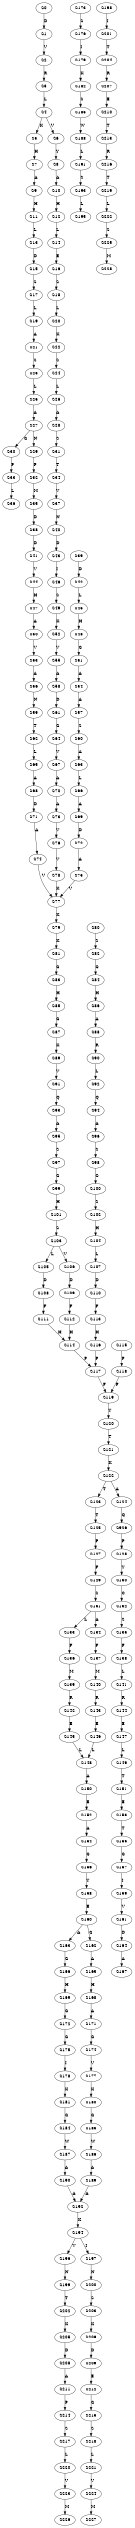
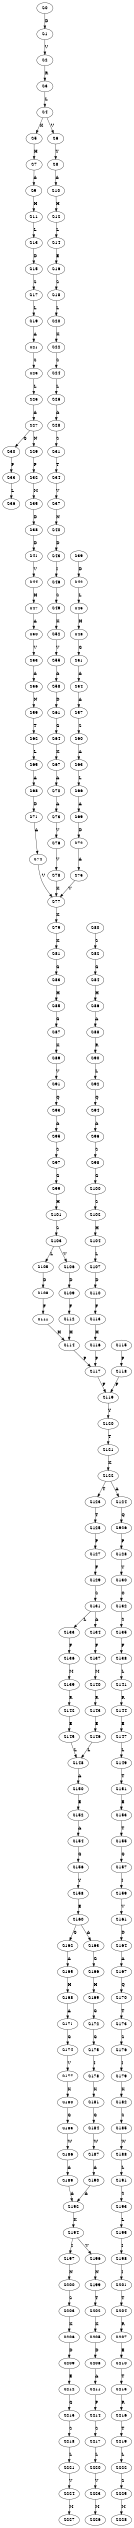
  strict digraph {
    S0
    S1
    S2
    S3
    S4
    S5
    S6
    S7
    S8
    S9
    S10
    S11
    S12
    S13
    S14
    S15
    S16
    S17
    S18
    S19
    S20
    S21
    S22
    S23
    S24
    S25
    S26
    S27
    S28
    S29
    S30
    S31
    S32
    S33
    S34
    S35
    S36
    S37
    S38
    S40
    S41
    S39
    S42
    S43
    S44
    S45
    S46
    S47
    S48
    S49
    S50
    S51
    S52
    S53
    S54
    S55
    S56
    S57
    S58
    S59
    S60
    S61
    S62
    S63
    S64
    S65
    S66
    S67
    S68
    S69
    S70
    S71
    S72
    S73
    S74
    S75
    S76
    S77
    S78
    S79
    S81
    S80
    S82
    S83
    S84
    S85
    S86
    S87
    S88
    S89
    S90
    S91
    S92
    S93
    S94
    S95
    S96
    S97
    S98
    S99
    S100
    S101
    S102
    S103
    S104
    S105
    S106
    S107
    S108
    S109
    S110
    S111
    S112
    S113
    S114
    S116
    S117
    S115
    S118
    S119
    S120
    S121
    S122
    S123
    S124
    S125
    n127 [label=S926]
    S127
    S128
    S129
    S130
    S131
    S132
    S133
    S134
    S135
    S136
    S137
    S138
    S139
    S140
    S141
    S142
    S143
    S144
    S145
    S146
    S147
    S148
    S149
    S150
    S151
    S152
    S153
    S154
    S155
    S156
    S157
    S158
    S159
    S160
    S161
    S162
    S163
    S164
    S165
    S166
    S167
    S168
    S169
+   S170
    S171
    S172
    S173
    S174
    S175
    S176
    S177
    S178
    S179
    S180
    S181
    S182
    S183
    S184
    S185
    S186
    S187
    S188
    S189
    S190
    S191
    S192
    S193
    S194
    S195
    S196
    S197
    S198
    S199
    S200
    S201
    S202
    S203
    S204
    S205
    S206
    S207
    S208
    S209
    S210
    S211
    S212
    S213
    S214
    S215
    S216
    S217
    S218
    S219
    S220
    S221
    S222
    S223
    S224
    S225
    S226
    S227
    S228
    S0 -> S1 [label=D]
    S1 -> S2 [label=V]
    S2 -> S3 [label=R]
    S3 -> S4 [label=L]
    S4 -> S5 [label=K]
    S4 -> S6 [label=V]
    S5 -> S7 [label=H]
    S6 -> S8 [label=Y]
    S7 -> S9 [label=A]
    S8 -> S10 [label=A]
    S9 -> S11 [label=H]
    S10 -> S12 [label=H]
    S11 -> S13 [label=L]
    S12 -> S14 [label=L]
    S13 -> S15 [label=D]
    S14 -> S16 [label=E]
    S15 -> S17 [label=S]
    S16 -> S18 [label=S]
    S17 -> S19 [label=L]
    S18 -> S20 [label=L]
    S19 -> S21 [label=A]
    S20 -> S22 [label=K]
    S21 -> S23 [label=S]
    S22 -> S24 [label=S]
    S23 -> S25 [label=L]
    S24 -> S26 [label=L]
    S25 -> S27 [label=A]
    S26 -> S28 [label=A]
    S27 -> S29 [label=N]
    S27 -> S30 [label=G]
    S28 -> S31 [label=S]
    S29 -> S32 [label=P]
    S30 -> S33 [label=P]
    S31 -> S34 [label=T]
    S32 -> S35 [label=M]
    S33 -> S36 [label=L]
    S34 -> S37 [label=V]
    S35 -> S38 [label=D]
    S37 -> S40 [label=N]
    S38 -> S41 [label=D]
    S40 -> S43 [label=D]
    S41 -> S44 [label=V]
    S39 -> S42 [label=D]
    S42 -> S45 [label=L]
    S43 -> S46 [label=I]
    S44 -> S47 [label=H]
    S45 -> S48 [label=H]
    S46 -> S49 [label=S]
    S47 -> S50 [label=A]
    S48 -> S51 [label=G]
    S49 -> S52 [label=K]
    S50 -> S53 [label=V]
    S51 -> S54 [label=A]
    S52 -> S55 [label=V]
    S53 -> S56 [label=A]
    S54 -> S57 [label=A]
    S55 -> S58 [label=A]
    S56 -> S59 [label=N]
    S57 -> S60 [label=S]
    S58 -> S61 [label=D]
    S59 -> S62 [label=T]
    S60 -> S63 [label=A]
    S61 -> S64 [label=G]
    S62 -> S65 [label=L]
    S63 -> S66 [label=L]
-   S64 -> S67 [label=V]
+   S64 -> S67 [label=K]
    S65 -> S68 [label=A]
    S66 -> S69 [label=A]
    S67 -> S70 [label=A]
    S68 -> S71 [label=D]
    S69 -> S72 [label=D]
    S70 -> S73 [label=A]
    S71 -> S74 [label=A]
    S72 -> S75 [label=A]
    S73 -> S76 [label=V]
    S74 -> S77 [label=V]
    S75 -> S77 [label=V]
    S76 -> S78 [label=V]
    S77 -> S79 [label=K]
    S78 -> S77 [label=K]
    S79 -> S81 [label=K]
    S81 -> S83 [label=G]
    S80 -> S82 [label=S]
    S82 -> S84 [label=G]
    S83 -> S85 [label=H]
    S84 -> S86 [label=H]
    S85 -> S87 [label=G]
    S86 -> S88 [label=A]
    S87 -> S89 [label=K]
    S88 -> S90 [label=R]
    S89 -> S91 [label=V]
    S90 -> S92 [label=L]
    S91 -> S93 [label=Q]
    S92 -> S94 [label=Q]
    S93 -> S95 [label=A]
    S94 -> S96 [label=A]
    S95 -> S97 [label=S]
    S96 -> S98 [label=S]
    S97 -> S99 [label=G]
    S98 -> S100 [label=G]
    S99 -> S101 [label=H]
    S100 -> S102 [label=S]
    S101 -> S103 [label=S]
    S102 -> S104 [label=H]
    S103 -> S105 [label=L]
    S103 -> S106 [label=V]
    S104 -> S107 [label=L]
    S105 -> S108 [label=D]
    S106 -> S109 [label=D]
    S107 -> S110 [label=D]
    S108 -> S111 [label=F]
    S109 -> S112 [label=F]
    S110 -> S113 [label=F]
    S111 -> S114 [label=H]
    S112 -> S114 [label=H]
    S113 -> S116 [label=H]
    S114 -> S117 [label=P]
    S116 -> S117 [label=P]
    S117 -> S119 [label=F]
    S115 -> S118 [label=P]
    S118 -> S119 [label=F]
    S119 -> S120 [label=Y]
    S120 -> S121 [label=T]
    S121 -> S122 [label=K]
    S122 -> S123 [label=T]
    S122 -> S124 [label=A]
    S123 -> S125 [label=T]
    S124 -> n127 [label=Q]
    S125 -> S127 [label=P]
    n127 -> S128 [label=P]
    S127 -> S129 [label=F]
    S128 -> S130 [label=Y]
    S129 -> S131 [label=S]
    S130 -> S132 [label=C]
    S131 -> S133 [label=L]
    S131 -> S134 [label=A]
    S132 -> S135 [label=S]
    S133 -> S136 [label=F]
    S134 -> S137 [label=F]
    S135 -> S138 [label=F]
    S136 -> S139 [label=M]
    S137 -> S140 [label=M]
    S138 -> S141 [label=L]
    S139 -> S142 [label=R]
    S140 -> S143 [label=R]
    S141 -> S144 [label=R]
    S142 -> S145 [label=E]
    S143 -> S146 [label=E]
    S144 -> S147 [label=E]
    S145 -> S148 [label=L]
    S146 -> S148 [label=L]
    S147 -> S149 [label=L]
    S148 -> S150 [label=A]
    S149 -> S151 [label=T]
    S150 -> S152 [label=E]
    S151 -> S153 [label=E]
    S152 -> S154 [label=A]
    S153 -> S155 [label=T]
    S154 -> S156 [label=G]
    S155 -> S157 [label=G]
    S156 -> S158 [label=Y]
    S157 -> S159 [label=I]
    S158 -> S160 [label=E]
    S159 -> S161 [label=V]
    S160 -> S162 [label=G]
    S160 -> S163 [label=A]
    S161 -> S164 [label=D]
    S162 -> S165 [label=A]
    S163 -> S166 [label=G]
    S164 -> S167 [label=A]
    S165 -> S168 [label=H]
    S166 -> S169 [label=H]
+   S167 -> S170 [label=Q]
    S168 -> S171 [label=A]
    S169 -> S172 [label=G]
+   S170 -> S173 [label=T]
    S171 -> S174 [label=G]
    S172 -> S175 [label=G]
    S173 -> S176 [label=S]
    S174 -> S177 [label=V]
    S175 -> S178 [label=I]
    S176 -> S179 [label=I]
    S177 -> S180 [label=K]
    S178 -> S181 [label=K]
    S179 -> S182 [label=K]
    S180 -> S183 [label=G]
    S181 -> S184 [label=G]
    S182 -> S185 [label=S]
    S183 -> S186 [label=W]
    S184 -> S187 [label=W]
    S185 -> S188 [label=W]
    S186 -> S189 [label=A]
    S187 -> S190 [label=A]
    S188 -> S191 [label=L]
    S189 -> S192 [label=A]
    S190 -> S192 [label=A]
    S191 -> S193 [label=S]
    S192 -> S194 [label=K]
    S193 -> S195 [label=L]
    S194 -> S196 [label=V]
    S194 -> S197 [label=I]
+   S195 -> S198 [label=I]
    S196 -> S199 [label=N]
    S197 -> S200 [label=N]
    S198 -> S201 [label=I]
    S199 -> S202 [label=T]
    S200 -> S203 [label=S]
    S201 -> S204 [label=T]
    S202 -> S205 [label=K]
    S203 -> S206 [label=K]
    S204 -> S207 [label=R]
    S205 -> S208 [label=D]
    S206 -> S209 [label=D]
    S207 -> S210 [label=E]
    S208 -> S211 [label=A]
    S209 -> S212 [label=E]
    S210 -> S213 [label=T]
    S211 -> S214 [label=P]
    S212 -> S215 [label=G]
    S213 -> S216 [label=R]
    S214 -> S217 [label=S]
    S215 -> S218 [label=S]
    S216 -> S219 [label=T]
    S217 -> S220 [label=L]
    S218 -> S221 [label=L]
    S219 -> S222 [label=L]
    S220 -> S223 [label=V]
    S221 -> S224 [label=V]
    S222 -> S225 [label=S]
    S223 -> S226 [label=M]
    S224 -> S227 [label=M]
    S225 -> S228 [label=M]
  }
